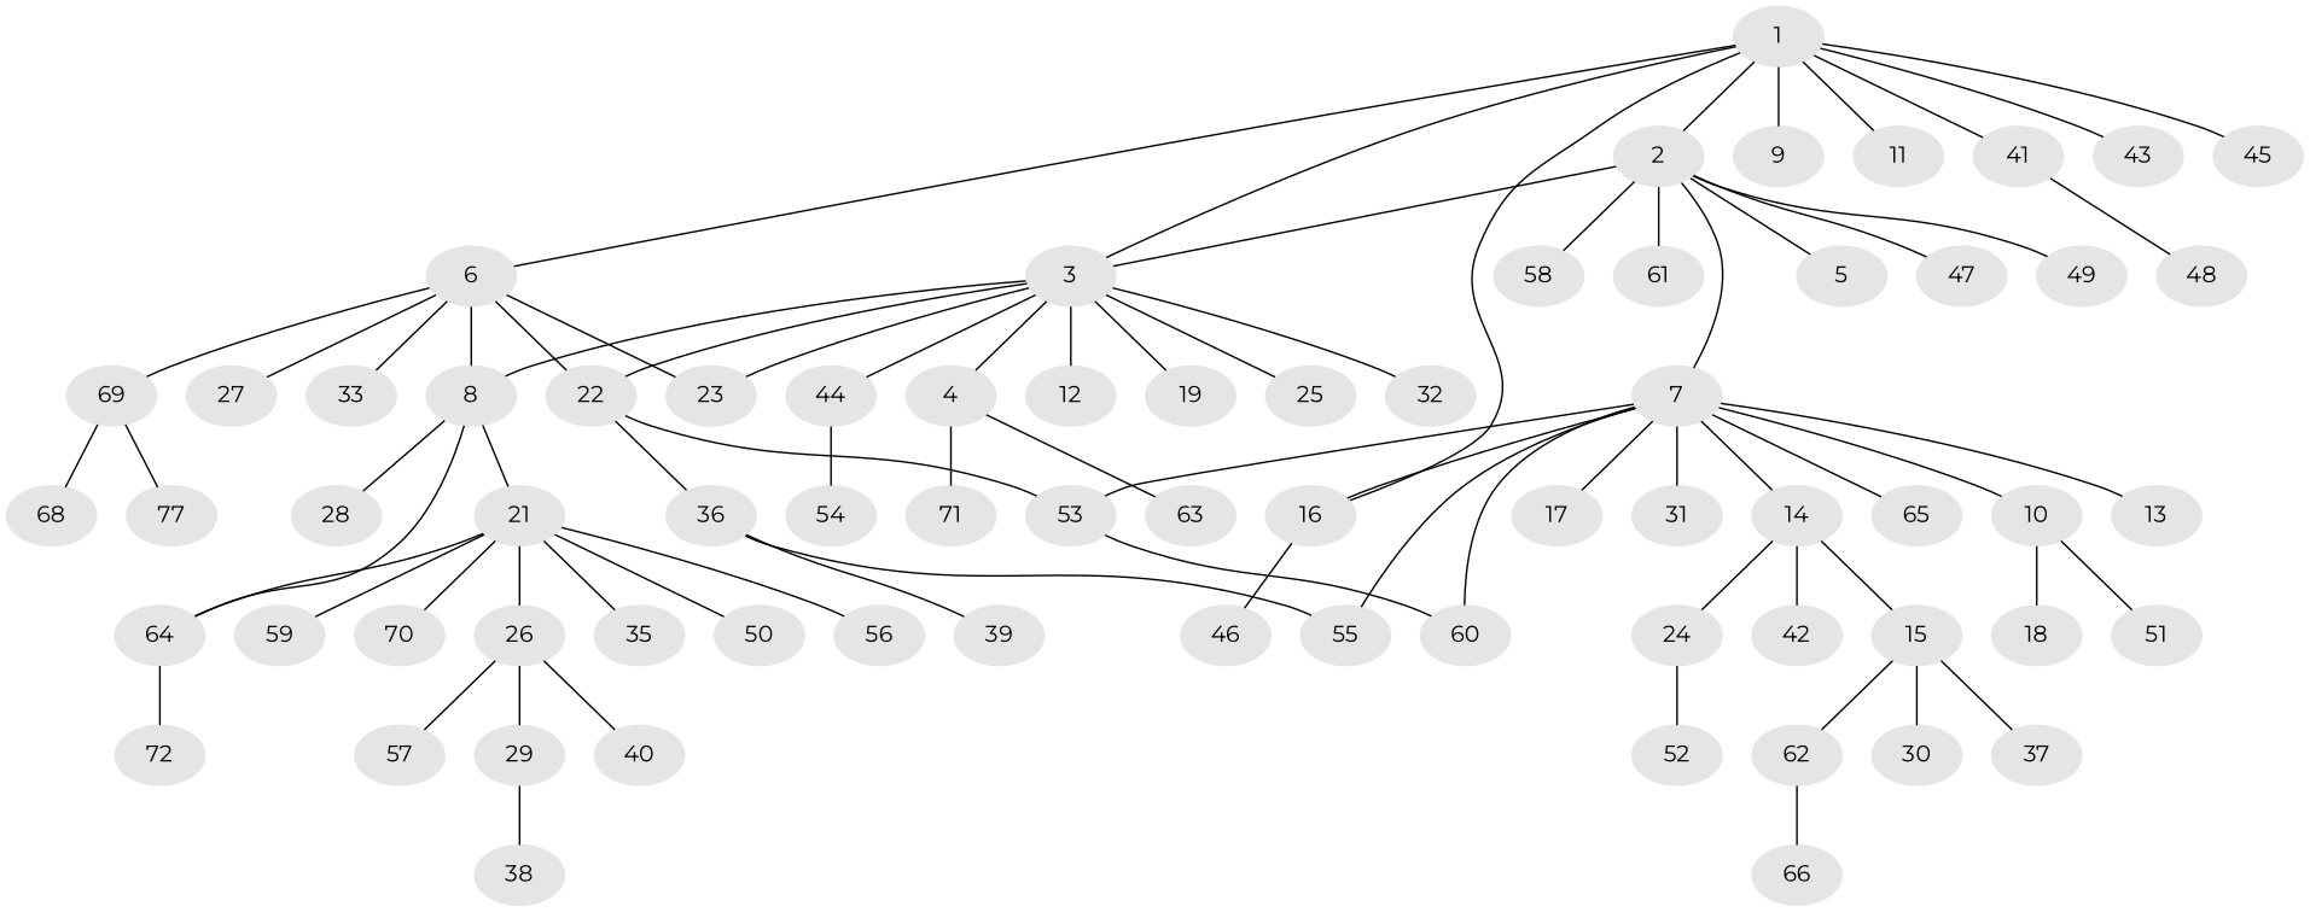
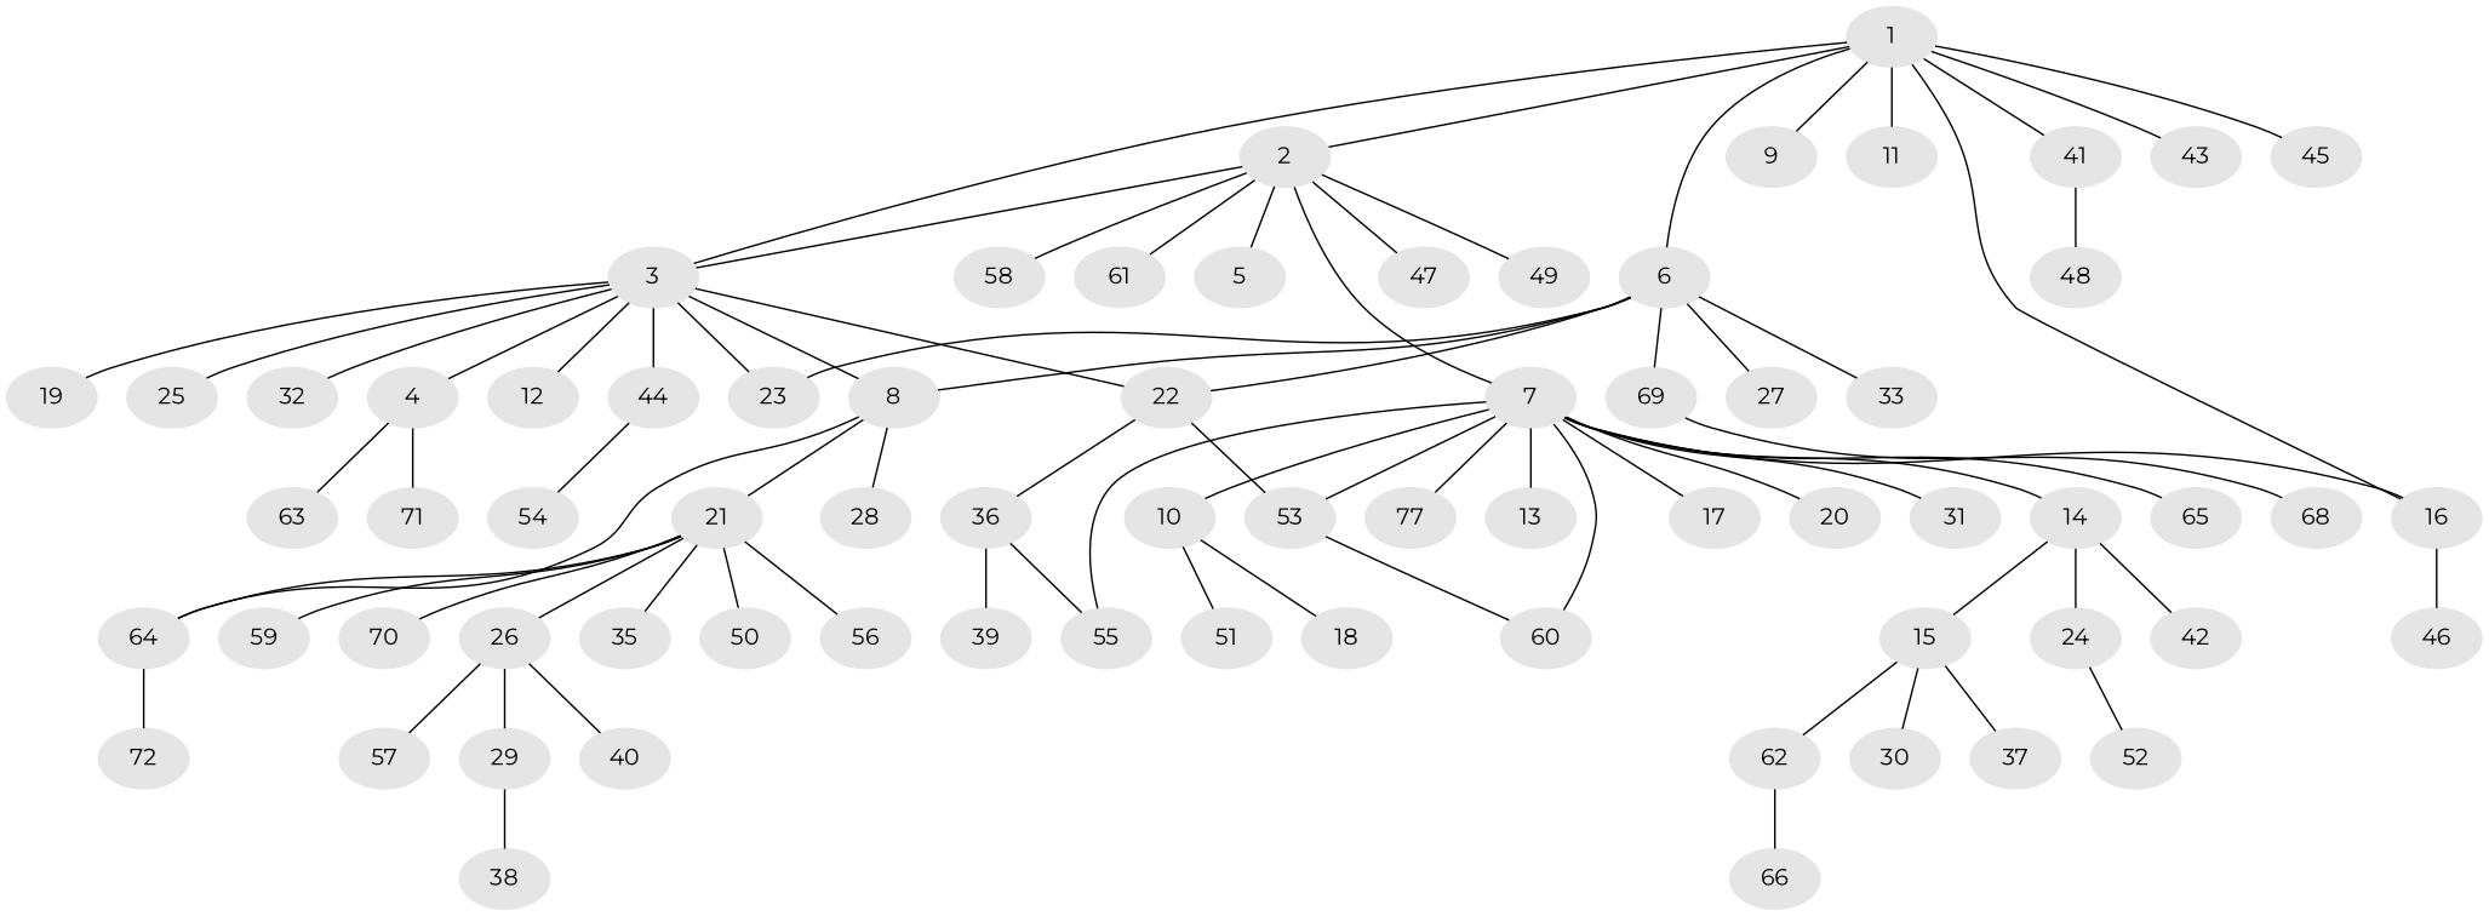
  graph {
    fontname=Montserrat
    node [color=gray90 fontname=Montserrat style=filled]
    edge [fontname=Montserrat]
    1
    2
    3
    6
    9
    11
    16
    41
    43
    45
    5
    7
    47
    49
    58
    61
    4
    8
    12
    19
    22
    23
    25
    32
    44
    27
    33
    69
    46
    48
    10
    13
    14
    17
+   20
    31
    53
    55
    60
    65
    n41 [label=77]
    63
    71
    21
    28
    64
    36
    54
    68
    18
    51
    15
    24
    42
    26
    35
    50
    56
    59
    70
    72
    30
    37
    62
    52
    66
    29
    40
    57
    39
    38
    1 -- 2
    1 -- 3
    1 -- 6
    1 -- 9
    1 -- 11
    1 -- 16
    1 -- 41
    1 -- 43
    1 -- 45
    2 -- 3
    2 -- 5
    2 -- 7
    2 -- 47
    2 -- 49
    2 -- 58
    2 -- 61
    3 -- 4
    3 -- 8
    3 -- 12
    3 -- 19
    3 -- 22
    3 -- 23
    3 -- 25
    3 -- 32
    3 -- 44
    6 -- 8
    6 -- 22
    6 -- 23
    6 -- 27
    6 -- 33
    6 -- 69
    16 -- 46
    41 -- 48
    7 -- 16
    7 -- 10
    7 -- 13
    7 -- 14
    7 -- 17
+   7 -- 20
    7 -- 31
    7 -- 53
    7 -- 55
    7 -- 60
    7 -- 65
-   69 -- n41
+   7 -- n41
    4 -- 63
    4 -- 71
    8 -- 21
    8 -- 28
    8 -- 64
    22 -- 53
    22 -- 36
    44 -- 54
    69 -- 68
    10 -- 18
    10 -- 51
    14 -- 15
    14 -- 24
    14 -- 42
    53 -- 60
    21 -- 64
    21 -- 26
    21 -- 35
    21 -- 50
    21 -- 56
    21 -- 59
    21 -- 70
    64 -- 72
    36 -- 55
    36 -- 39
    15 -- 30
    15 -- 37
    15 -- 62
    24 -- 52
    26 -- 29
    26 -- 40
    26 -- 57
    62 -- 66
    29 -- 38
  }
